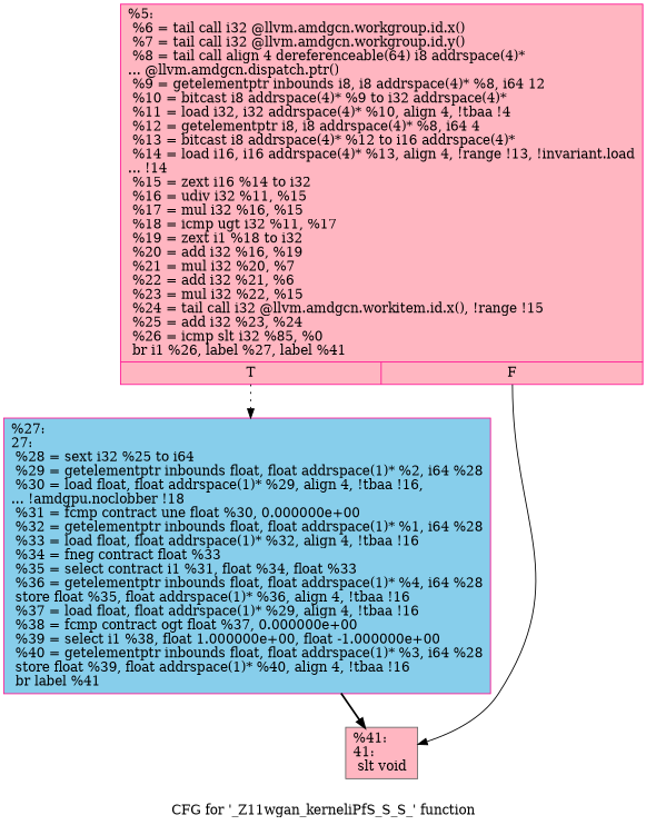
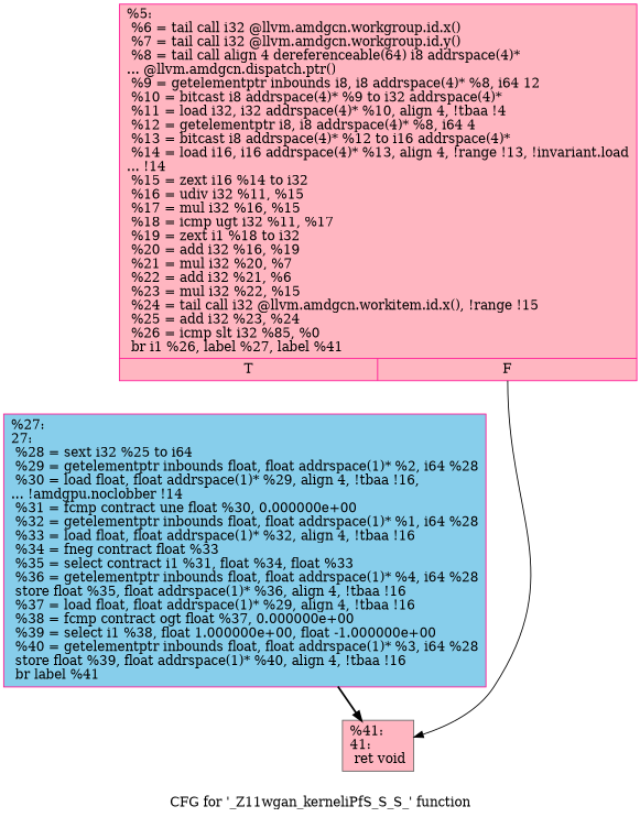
  digraph {
    label="CFG for '_Z11wgan_kerneliPfS_S_S_' function"
    node [color=deeppink fillcolor=lightpink shape=record style=filled]
    n1 [label="{%5:\l  %6 = tail call i32 @llvm.amdgcn.workgroup.id.x()\l  %7 = tail call i32 @llvm.amdgcn.workgroup.id.y()\l  %8 = tail call align 4 dereferenceable(64) i8 addrspace(4)*\l... @llvm.amdgcn.dispatch.ptr()\l  %9 = getelementptr inbounds i8, i8 addrspace(4)* %8, i64 12\l  %10 = bitcast i8 addrspace(4)* %9 to i32 addrspace(4)*\l  %11 = load i32, i32 addrspace(4)* %10, align 4, !tbaa !4\l  %12 = getelementptr i8, i8 addrspace(4)* %8, i64 4\l  %13 = bitcast i8 addrspace(4)* %12 to i16 addrspace(4)*\l  %14 = load i16, i16 addrspace(4)* %13, align 4, !range !13, !invariant.load\l... !14\l  %15 = zext i16 %14 to i32\l  %16 = udiv i32 %11, %15\l  %17 = mul i32 %16, %15\l  %18 = icmp ugt i32 %11, %17\l  %19 = zext i1 %18 to i32\l  %20 = add i32 %16, %19\l  %21 = mul i32 %20, %7\l  %22 = add i32 %21, %6\l  %23 = mul i32 %22, %15\l  %24 = tail call i32 @llvm.amdgcn.workitem.id.x(), !range !15\l  %25 = add i32 %23, %24\l  %26 = icmp slt i32 %85, %0\l  br i1 %26, label %27, label %41\l|{<s0>T|<s1>F}}"]
-   n2 [fillcolor=skyblue label="{%27:\l27:                                               \l  %28 = sext i32 %25 to i64\l  %29 = getelementptr inbounds float, float addrspace(1)* %2, i64 %28\l  %30 = load float, float addrspace(1)* %29, align 4, !tbaa !16,\l... !amdgpu.noclobber !18\l  %31 = fcmp contract une float %30, 0.000000e+00\l  %32 = getelementptr inbounds float, float addrspace(1)* %1, i64 %28\l  %33 = load float, float addrspace(1)* %32, align 4, !tbaa !16\l  %34 = fneg contract float %33\l  %35 = select contract i1 %31, float %34, float %33\l  %36 = getelementptr inbounds float, float addrspace(1)* %4, i64 %28\l  store float %35, float addrspace(1)* %36, align 4, !tbaa !16\l  %37 = load float, float addrspace(1)* %29, align 4, !tbaa !16\l  %38 = fcmp contract ogt float %37, 0.000000e+00\l  %39 = select i1 %38, float 1.000000e+00, float -1.000000e+00\l  %40 = getelementptr inbounds float, float addrspace(1)* %3, i64 %28\l  store float %39, float addrspace(1)* %40, align 4, !tbaa !16\l  br label %41\l}"]
-   n3 [color=gray40 label="{%41:\l41:                                               \l  slt void\l}"]
-   n1 -> n2 [style=dotted tailport=s0]
+   n2 [fillcolor=skyblue label="{%27:\l27:                                               \l  %28 = sext i32 %25 to i64\l  %29 = getelementptr inbounds float, float addrspace(1)* %2, i64 %28\l  %30 = load float, float addrspace(1)* %29, align 4, !tbaa !16,\l... !amdgpu.noclobber !14\l  %31 = fcmp contract une float %30, 0.000000e+00\l  %32 = getelementptr inbounds float, float addrspace(1)* %1, i64 %28\l  %33 = load float, float addrspace(1)* %32, align 4, !tbaa !16\l  %34 = fneg contract float %33\l  %35 = select contract i1 %31, float %34, float %33\l  %36 = getelementptr inbounds float, float addrspace(1)* %4, i64 %28\l  store float %35, float addrspace(1)* %36, align 4, !tbaa !16\l  %37 = load float, float addrspace(1)* %29, align 4, !tbaa !16\l  %38 = fcmp contract ogt float %37, 0.000000e+00\l  %39 = select i1 %38, float 1.000000e+00, float -1.000000e+00\l  %40 = getelementptr inbounds float, float addrspace(1)* %3, i64 %28\l  store float %39, float addrspace(1)* %40, align 4, !tbaa !16\l  br label %41\l}"]
+   n3 [color=gray40 label="{%41:\l41:                                               \l  ret void\l}"]
    n1 -> n3 [style=solid tailport=s1]
    n2 -> n3 [style=bold]
  }
